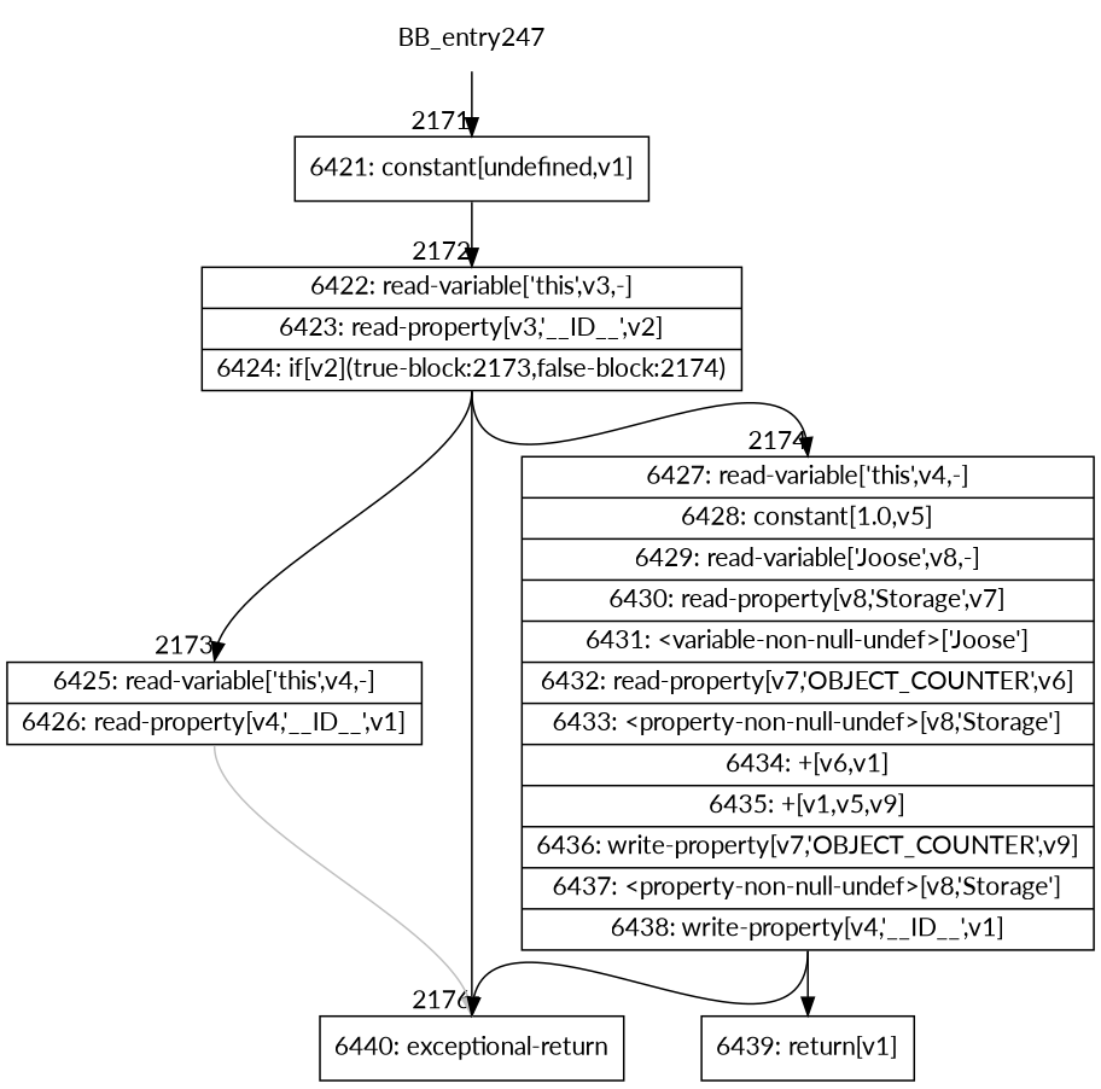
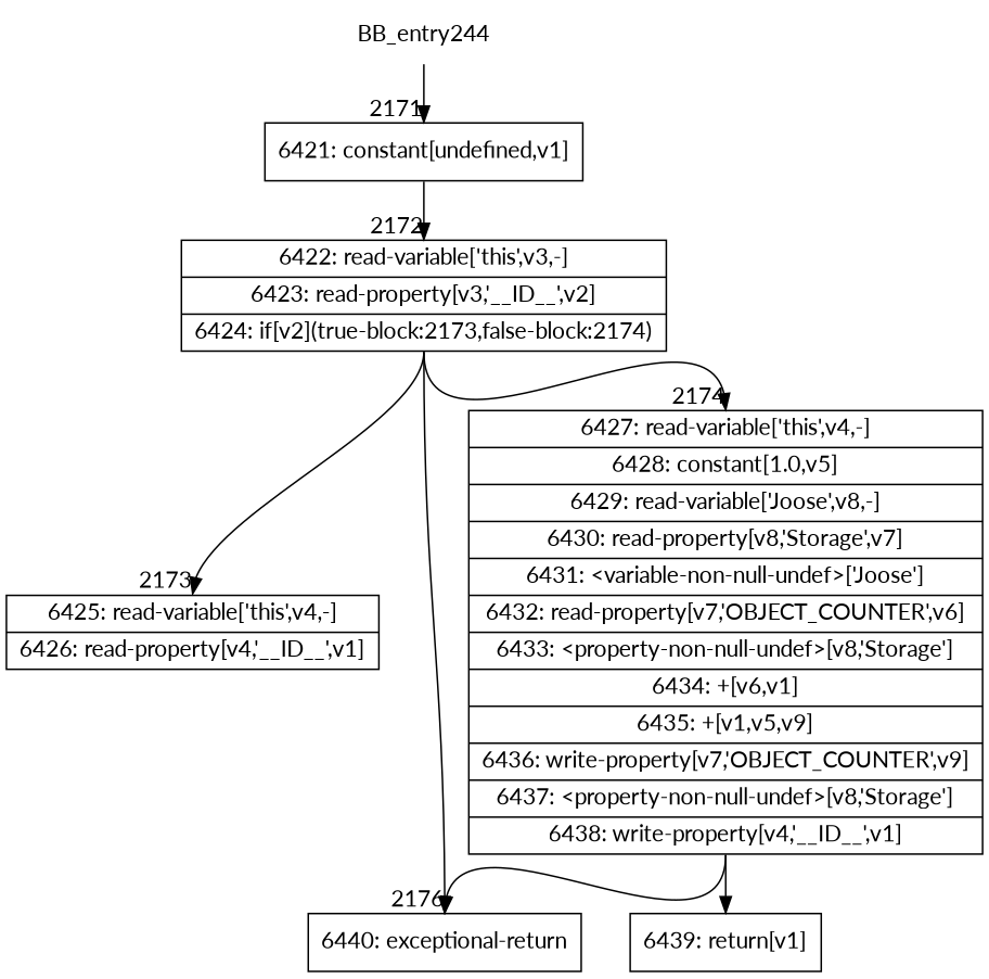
  digraph {
    fontname=Lato
    rankdir=TD
    node [fontname=Lato shape=record]
    edge [fontname=Lato headport=n tailport=s]
-   BB_entry244 [shape=none label=BB_entry247]
+   BB_entry244 [shape=none]
    n2 [label="{6421: constant[undefined,v1]}"]
    n3 [label="{6422: read-variable['this',v3,-]|6423: read-property[v3,'__ID__',v2]|6424: if[v2](true-block:2173,false-block:2174)}"]
    n4 [label="{6425: read-variable['this',v4,-]|6426: read-property[v4,'__ID__',v1]}"]
    n5 [label="{6427: read-variable['this',v4,-]|6428: constant[1.0,v5]|6429: read-variable['Joose',v8,-]|6430: read-property[v8,'Storage',v7]|6431: \<variable-non-null-undef\>['Joose']|6432: read-property[v7,'OBJECT_COUNTER',v6]|6433: \<property-non-null-undef\>[v8,'Storage']|6434: +[v6,v1]|6435: +[v1,v5,v9]|6436: write-property[v7,'OBJECT_COUNTER',v9]|6437: \<property-non-null-undef\>[v8,'Storage']|6438: write-property[v4,'__ID__',v1]}"]
    n6 [label="{6440: exceptional-return}"]
    n7 [label="{6439: return[v1]}"]
    BB_entry244 -> n2 [headlabel="    2171"]
    n2 -> n3 [headlabel="      2172"]
    n3 -> n4 [headlabel="      2173"]
    n3 -> n5 [headlabel="      2174"]
    n3 -> n6 [color=black headlabel="      2176"]
-   n4 -> n6 [color=gray]
    n5 -> n6 [color=black]
    n5 -> n7
  }
